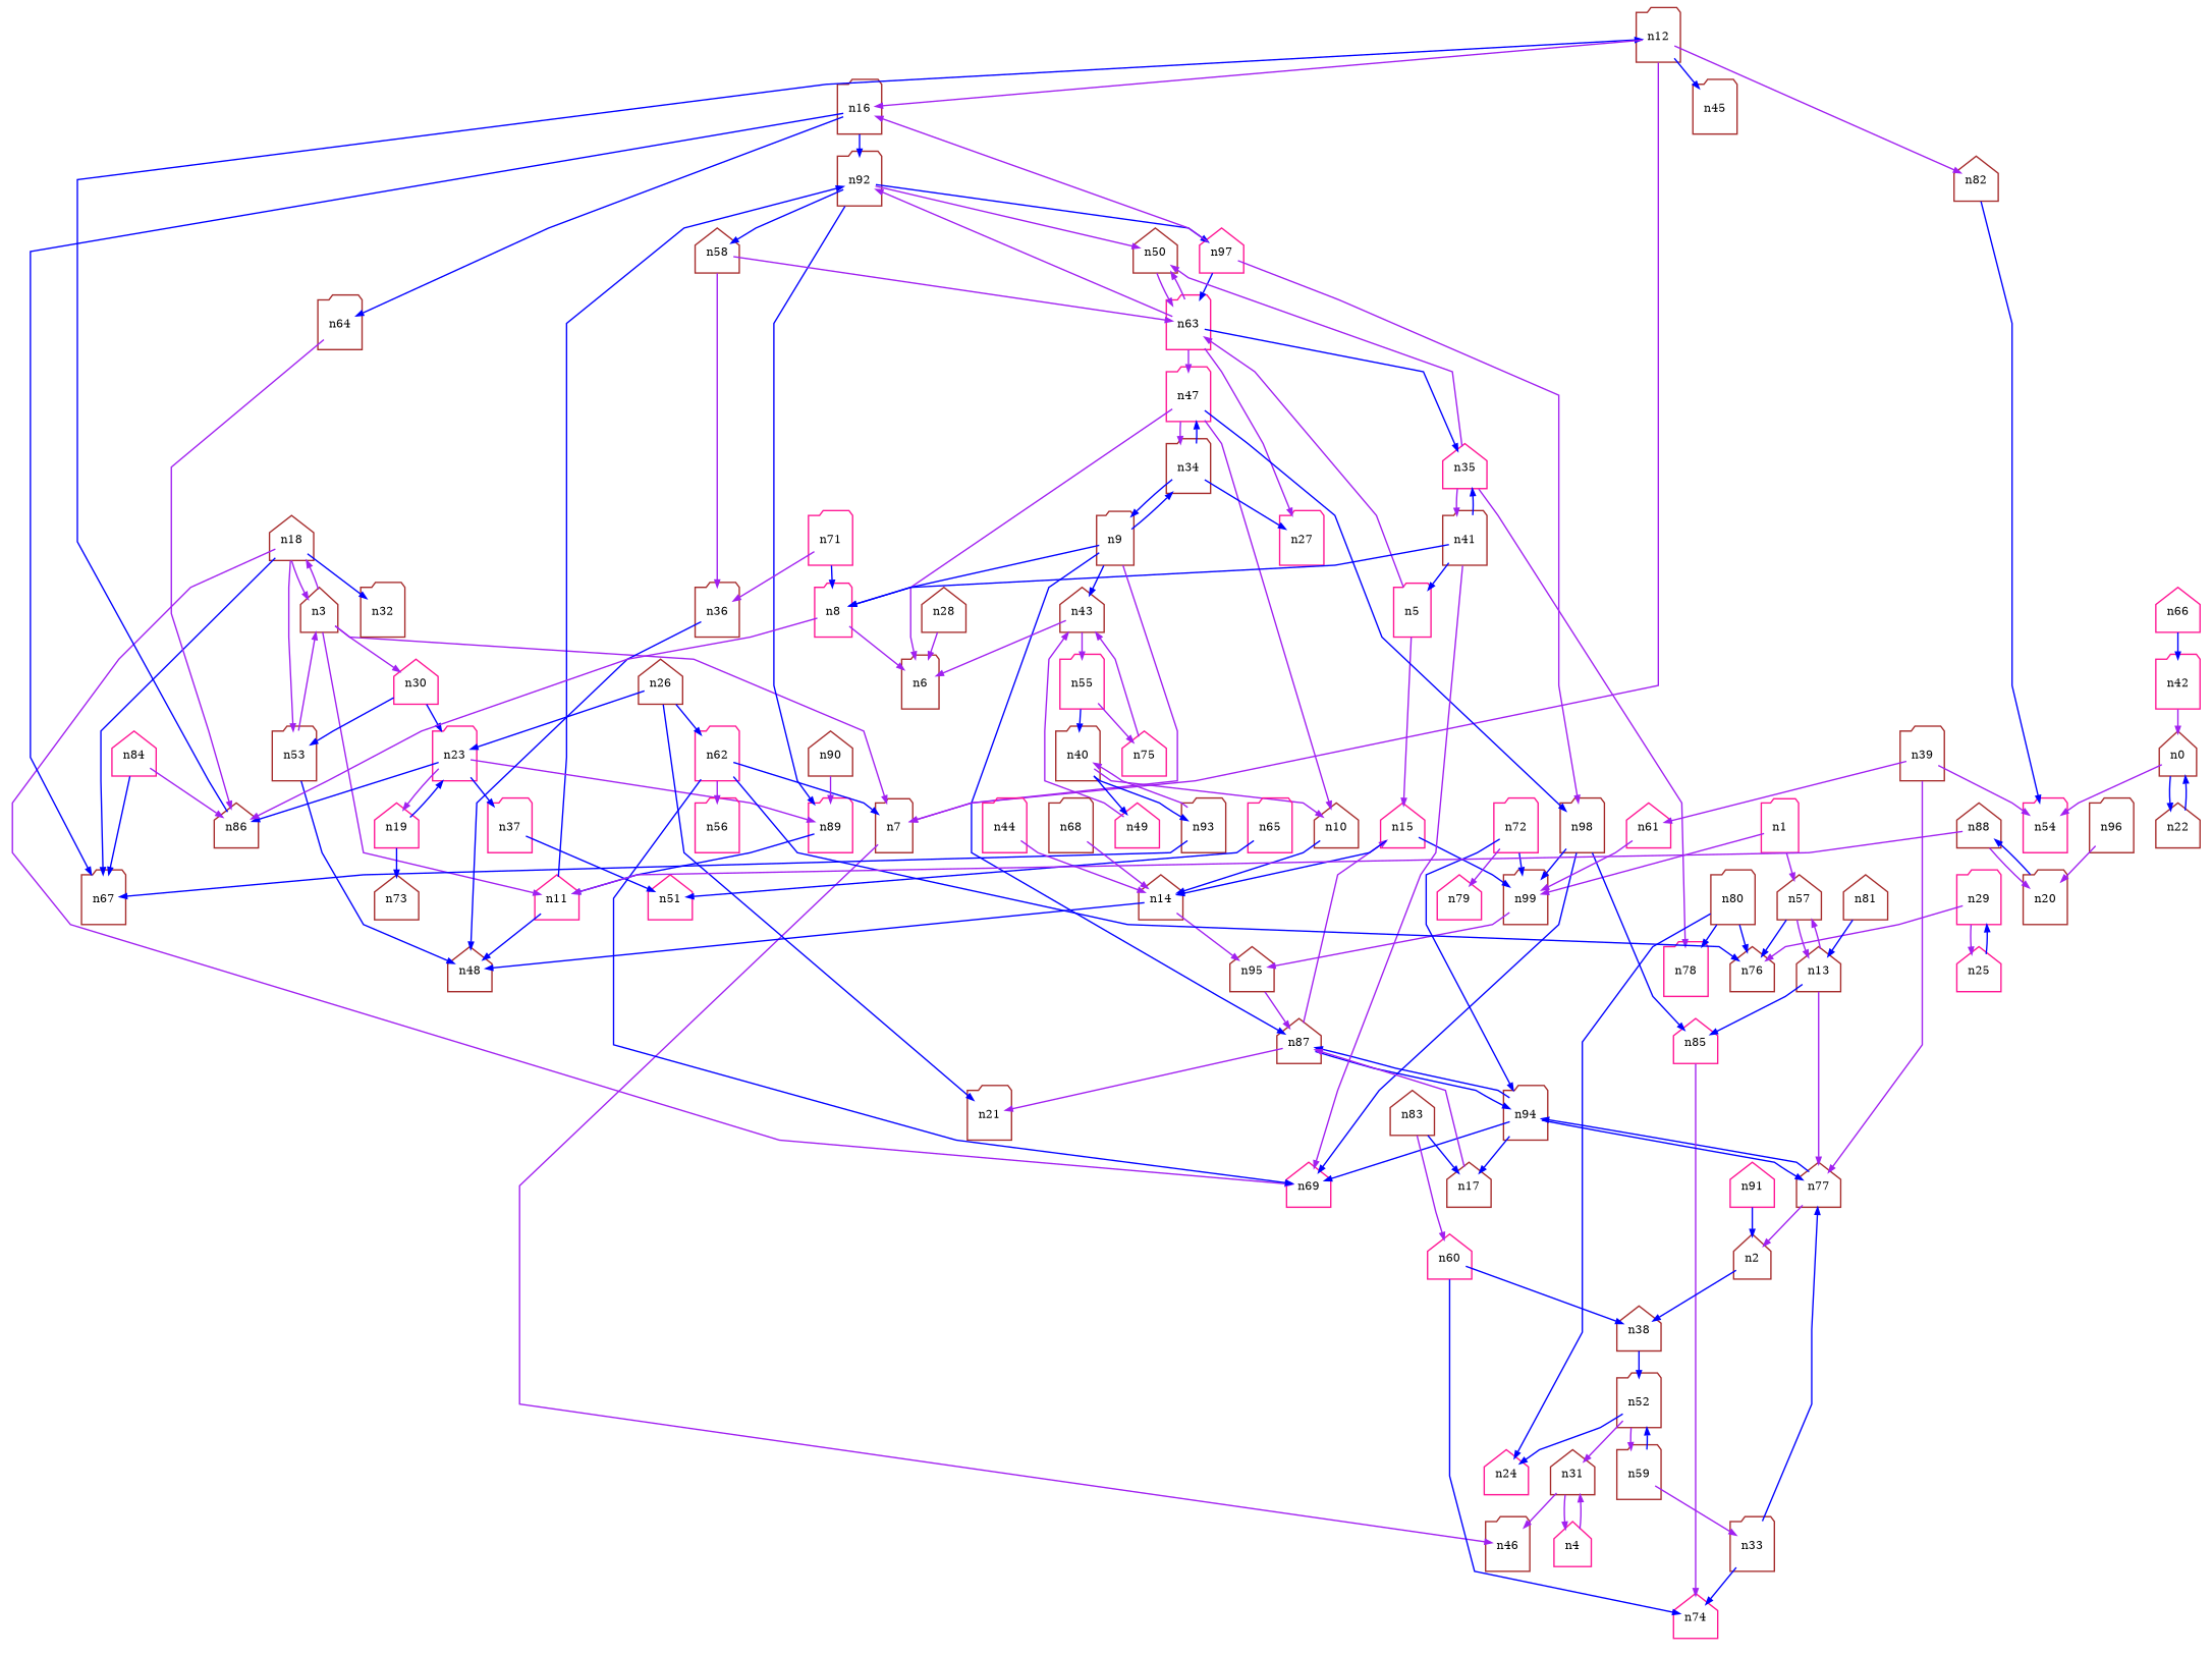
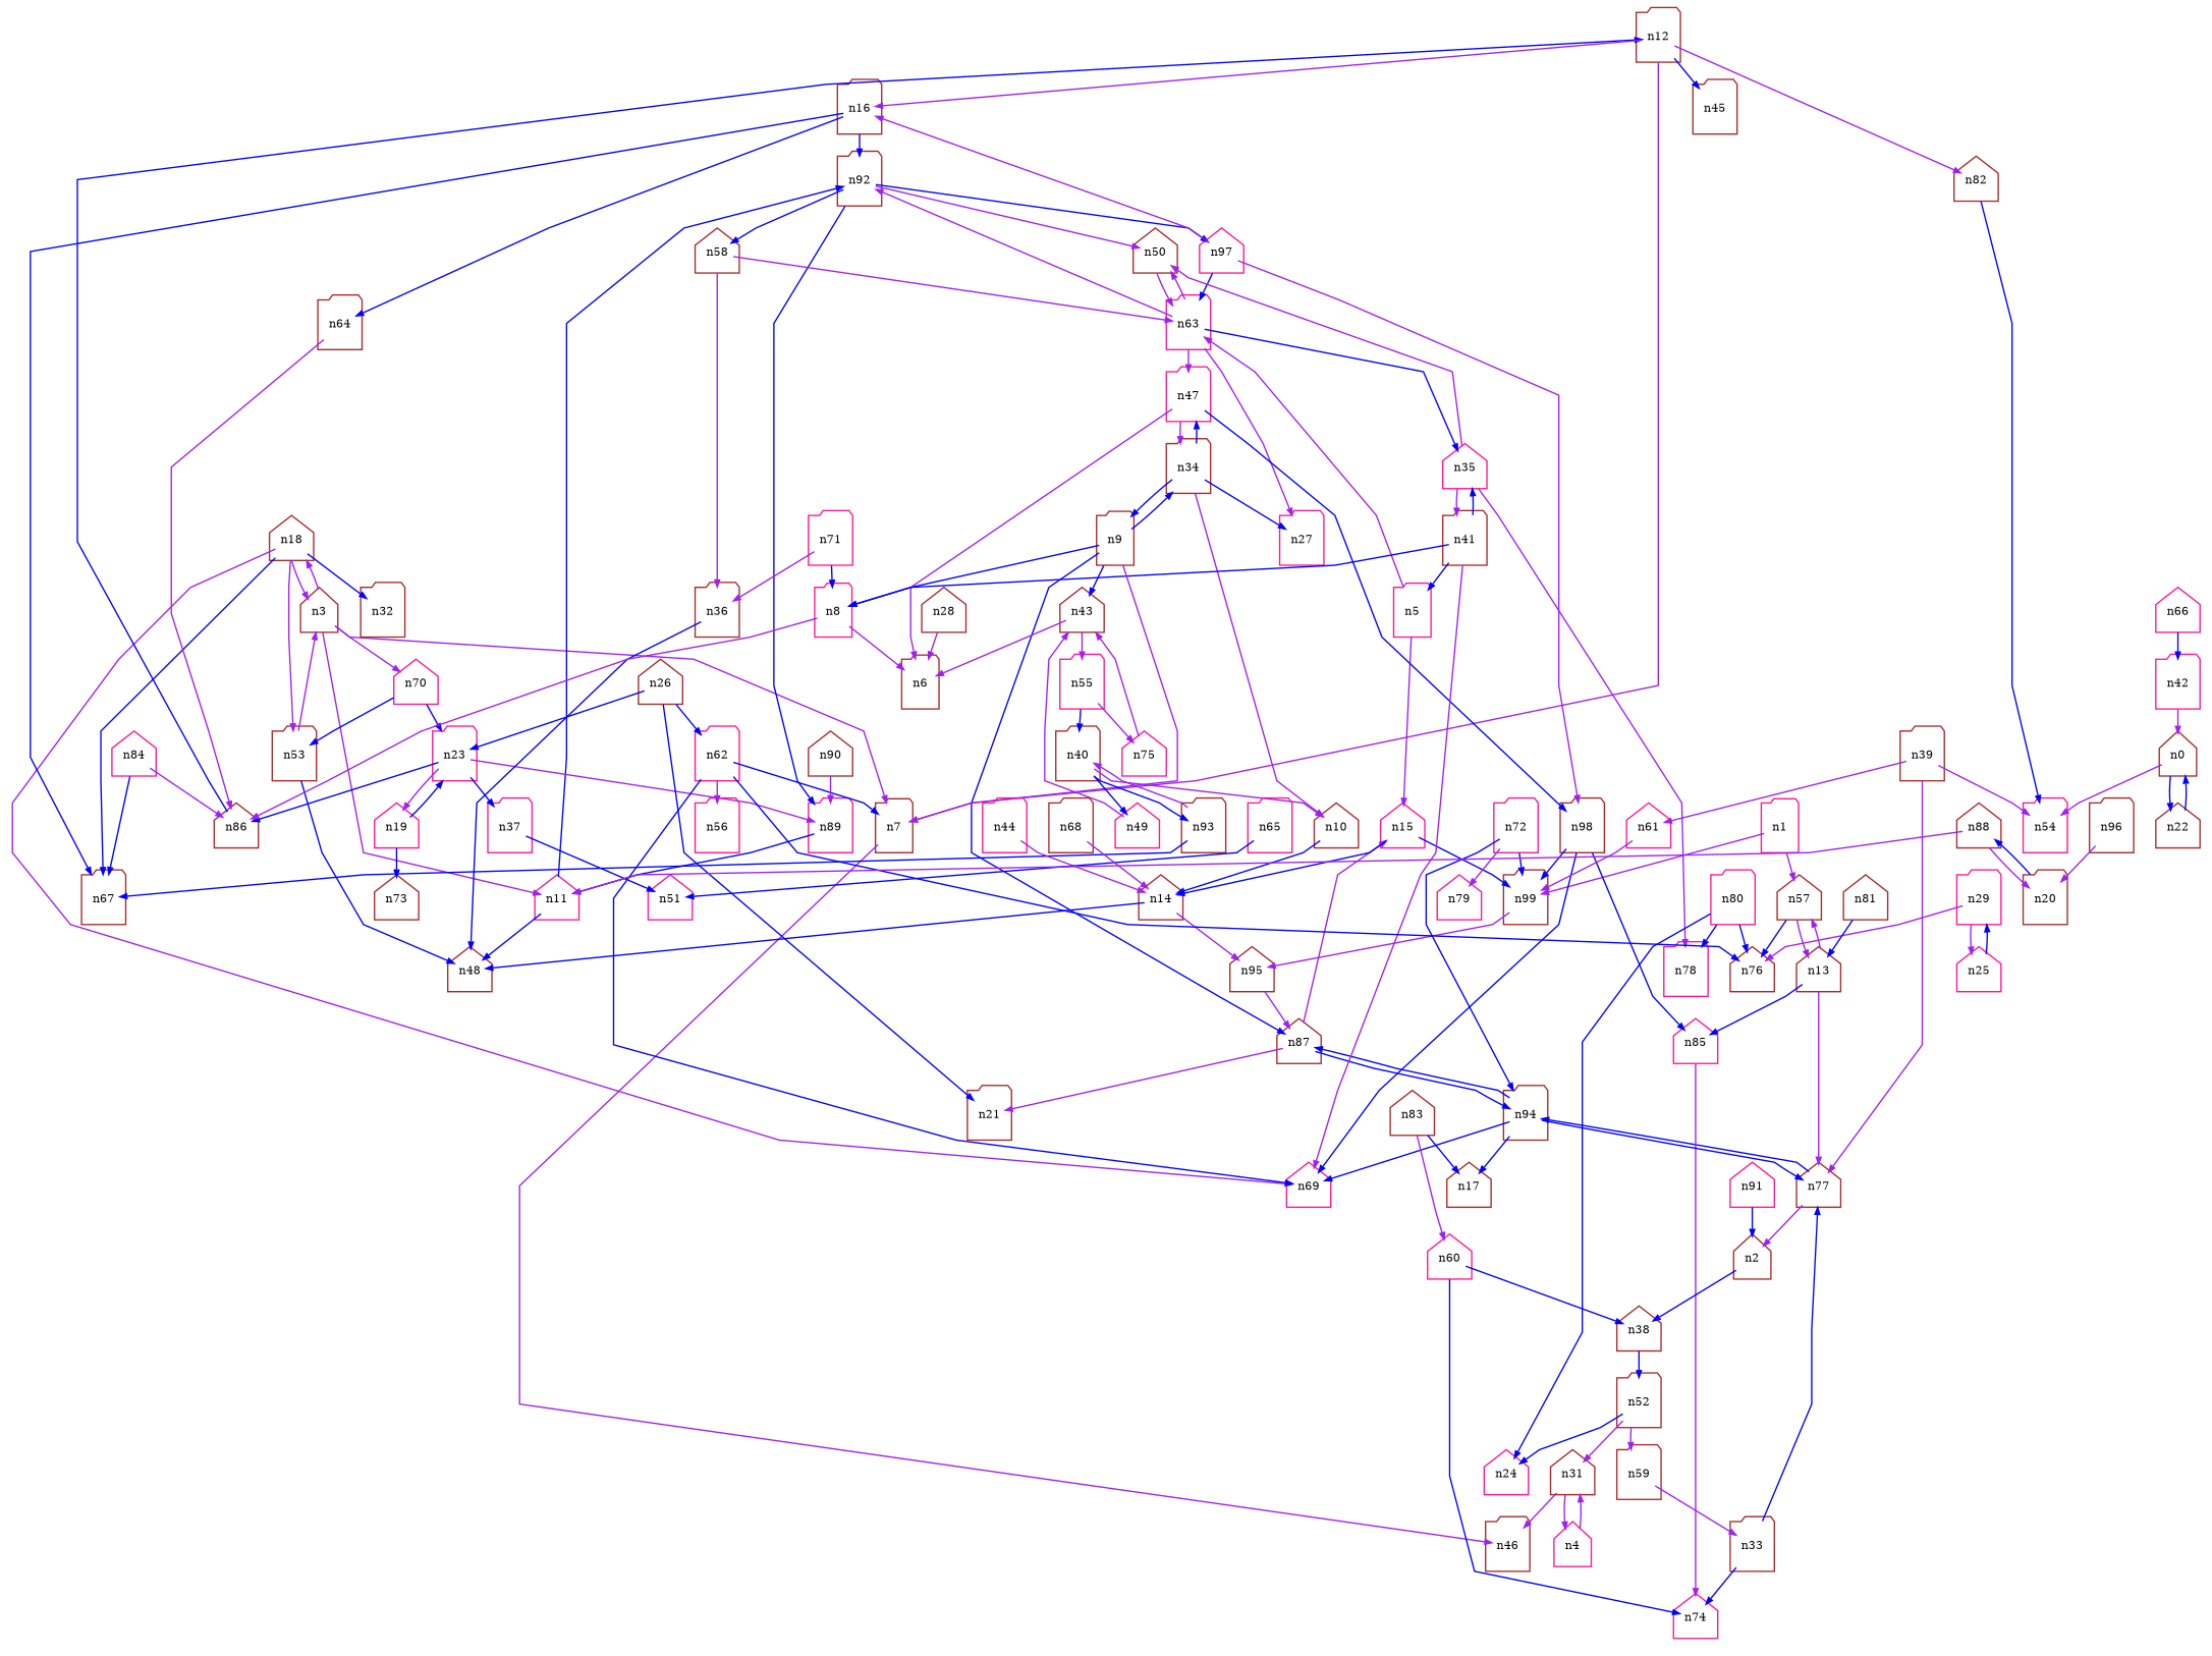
  digraph {
    fontsize=8
    nodesep=0.22
    nodesize=0.32
    ranksep=0.22
    splines=polyline
    node [color=brown fixedsize=shape fontsize=8 shape=house]
    edge [arrowsize=0.5 color=blue]
    n0 [width=0.32]
    n54 [color=deeppink shape=folder width=0.32]
    n22 [width=0.32]
    n57 [width=0.32]
    n76 [width=0.32]
    n13 [width=0.32]
    n77 [width=0.32]
    n85 [color=deeppink width=0.32]
    n2 [width=0.32]
    n94 [shape=folder width=0.32]
    n74 [color=deeppink width=0.32]
    n1 [color=deeppink shape=folder width=0.32]
    n99 [shape=folder width=0.32]
    n95 [width=0.32]
    n87 [width=0.32]
    n15 [color=deeppink width=0.32]
    n21 [shape=folder width=0.32]
    n38 [width=0.32]
    n52 [shape=folder width=0.32]
    n31 [width=0.32]
    n24 [color=deeppink width=0.32]
    n59 [shape=folder width=0.32]
    n46 [shape=folder width=0.32]
    n4 [color=deeppink width=0.32]
    n33 [shape=folder width=0.32]
    n7 [shape=folder width=0.32]
    n3 [width=0.32]
    n11 [color=deeppink width=0.32]
-   n70 [color=deeppink width=0.32 label=n30]
+   n70 [color=deeppink width=0.32]
    n18 [width=0.32]
    n48 [width=0.32]
    n92 [shape=folder width=0.32]
    n23 [color=deeppink shape=folder width=0.32]
    n53 [shape=folder width=0.32]
    n67 [shape=folder width=0.32]
    n32 [shape=folder width=0.32]
    n69 [color=deeppink width=0.32]
    n89 [color=deeppink shape=folder width=0.32]
    n50 [width=0.32]
    n58 [width=0.32]
    n97 [color=deeppink width=0.32]
    n86 [width=0.32]
    n19 [color=deeppink width=0.32]
    n37 [color=deeppink shape=folder width=0.32]
    n63 [color=deeppink shape=folder width=0.32]
    n36 [shape=folder width=0.32]
    n16 [shape=folder width=0.32]
    n98 [shape=folder width=0.32]
    n12 [shape=folder width=0.32]
    n73 [width=0.32]
    n51 [color=deeppink width=0.32]
    n14 [width=0.32]
    n5 [color=deeppink shape=folder width=0.32]
    n27 [color=deeppink shape=folder width=0.32]
    n47 [color=deeppink shape=folder width=0.32]
    n35 [color=deeppink width=0.32]
    n6 [shape=folder width=0.32]
    n34 [shape=folder width=0.32]
    n41 [shape=folder width=0.32]
    n78 [color=deeppink shape=folder width=0.32]
    n8 [color=deeppink shape=folder width=0.32]
    n45 [shape=folder width=0.32]
    n82 [width=0.32]
    n64 [shape=folder width=0.32]
    n9 [shape=folder width=0.32]
    n43 [width=0.32]
    n10 [width=0.32]
    n55 [color=deeppink shape=folder width=0.32]
    n40 [shape=folder width=0.32]
    n75 [color=deeppink width=0.32]
    n17 [width=0.32]
    n49 [color=deeppink width=0.32]
    n93 [shape=folder width=0.32]
    n29 [color=deeppink shape=folder width=0.32]
    n25 [color=deeppink width=0.32]
    n26 [width=0.32]
    n62 [color=deeppink shape=folder width=0.32]
    n56 [color=deeppink shape=folder width=0.32]
    n28 [width=0.32]
    n39 [shape=folder width=0.32]
    n61 [color=deeppink width=0.32]
    n42 [color=deeppink shape=folder width=0.32]
    n44 [color=deeppink shape=folder width=0.32]
    n60 [color=deeppink width=0.32]
    n65 [color=deeppink shape=folder width=0.32]
    n66 [color=deeppink width=0.32]
    n68 [shape=folder width=0.32]
    n71 [color=deeppink shape=folder width=0.32]
    n72 [color=deeppink shape=folder width=0.32]
    n79 [color=deeppink width=0.32]
-   n80 [shape=folder width=0.32]
+   n80 [color=deeppink shape=folder width=0.32]
    n81 [width=0.32]
    n83 [width=0.32]
    n84 [color=deeppink width=0.32]
    n88 [width=0.32]
    n20 [shape=folder width=0.32]
    n90 [width=0.32]
    n91 [color=deeppink width=0.32]
    n96 [shape=folder width=0.32]
    n0 -> n54 [color=purple]
    n0 -> n22
    n22 -> n0
    n57 -> n76
    n57 -> n13 [color=purple]
    n13 -> n57 [color=purple]
    n13 -> n77 [color=purple]
    n13 -> n85
    n77 -> n2 [color=purple]
    n77 -> n94
    n85 -> n74 [color=purple]
    n2 -> n38
    n94 -> n77
    n94 -> n87
    n94 -> n69
    n94 -> n17
    n1 -> n57 [color=purple]
    n1 -> n99 [color=purple]
    n99 -> n95 [color=purple]
    n95 -> n87 [color=purple]
    n87 -> n94
    n87 -> n15 [color=purple]
    n87 -> n21 [color=purple]
    n15 -> n99
    n15 -> n14
    n38 -> n52
    n52 -> n31 [color=purple]
    n52 -> n24
    n52 -> n59 [color=purple]
    n31 -> n46 [color=purple]
    n31 -> n4 [color=purple]
-   n59 -> n52
    n59 -> n33 [color=purple]
    n4 -> n31 [color=purple]
    n33 -> n77
    n33 -> n74
    n7 -> n46 [color=purple]
    n3 -> n7 [color=purple]
    n3 -> n11 [color=purple]
    n3 -> n70 [color=purple]
    n3 -> n18 [color=purple]
    n11 -> n48
    n11 -> n92
    n70 -> n23
    n70 -> n53
    n18 -> n3 [color=purple]
    n18 -> n53 [color=purple]
    n18 -> n67
    n18 -> n32
    n18 -> n69 [color=purple]
    n92 -> n89
    n92 -> n50 [color=purple]
    n92 -> n58
    n92 -> n97
    n23 -> n89 [color=purple]
    n23 -> n86
    n23 -> n19 [color=purple]
    n23 -> n37
    n53 -> n3 [color=purple]
    n53 -> n48
    n89 -> n11
    n50 -> n63 [color=purple]
    n58 -> n63 [color=purple]
    n58 -> n36 [color=purple]
    n97 -> n63
    n97 -> n16 [color=purple]
    n97 -> n98 [color=purple]
    n86 -> n12
    n19 -> n23
    n19 -> n73
    n37 -> n51
    n63 -> n92 [color=purple]
    n63 -> n50 [color=purple]
    n63 -> n27 [color=purple]
    n63 -> n47 [color=purple]
    n63 -> n35
    n36 -> n48
    n16 -> n92
    n16 -> n67
    n16 -> n64
    n98 -> n85
    n98 -> n99
    n98 -> n69
    n12 -> n7 [color=purple]
    n12 -> n16 [color=purple]
    n12 -> n45
    n12 -> n82 [color=purple]
    n14 -> n95 [color=purple]
    n14 -> n48
    n5 -> n15 [color=purple]
    n5 -> n63 [color=purple]
    n47 -> n98
    n47 -> n6 [color=purple]
    n47 -> n34 [color=purple]
    n35 -> n50 [color=purple]
    n35 -> n41 [color=purple]
    n35 -> n78 [color=purple]
    n34 -> n27
    n34 -> n47
    n34 -> n9
-   n47 -> n10 [color=purple]
+   n34 -> n10 [color=purple]
    n41 -> n69 [color=purple]
    n41 -> n5
    n41 -> n35
    n41 -> n8
    n8 -> n86 [color=purple]
    n8 -> n6 [color=purple]
    n82 -> n54
    n64 -> n86 [color=purple]
    n9 -> n87
    n9 -> n7 [color=purple]
    n9 -> n34
    n9 -> n8
    n9 -> n43
    n43 -> n6 [color=purple]
    n43 -> n55 [color=purple]
    n10 -> n14
    n55 -> n40
    n55 -> n75 [color=purple]
    n40 -> n10 [color=purple]
    n40 -> n49
    n40 -> n93
    n75 -> n43 [color=purple]
-   n17 -> n87 [color=purple]
    n49 -> n43 [color=purple]
    n93 -> n67
    n93 -> n40 [color=purple]
    n29 -> n76 [color=purple]
    n29 -> n25 [color=purple]
    n25 -> n29
    n26 -> n21
    n26 -> n23
    n26 -> n62
    n62 -> n76
    n62 -> n7
    n62 -> n69
    n62 -> n56 [color=purple]
    n28 -> n6 [color=purple]
    n39 -> n54 [color=purple]
    n39 -> n77 [color=purple]
    n39 -> n61 [color=purple]
    n61 -> n99 [color=purple]
    n42 -> n0 [color=purple]
    n44 -> n14 [color=purple]
    n60 -> n74
    n60 -> n38
    n65 -> n51
    n66 -> n42
    n68 -> n14 [color=purple]
    n71 -> n36 [color=purple]
    n71 -> n8
    n72 -> n94
    n72 -> n99
    n72 -> n79 [color=purple]
    n80 -> n76
    n80 -> n24
    n80 -> n78
    n81 -> n13
    n83 -> n17
    n83 -> n60 [color=purple]
    n84 -> n67
    n84 -> n86 [color=purple]
    n88 -> n11 [color=purple]
    n88 -> n20 [color=purple]
    n20 -> n88
    n90 -> n89 [color=purple]
    n91 -> n2
    n96 -> n20 [color=purple]
  }
